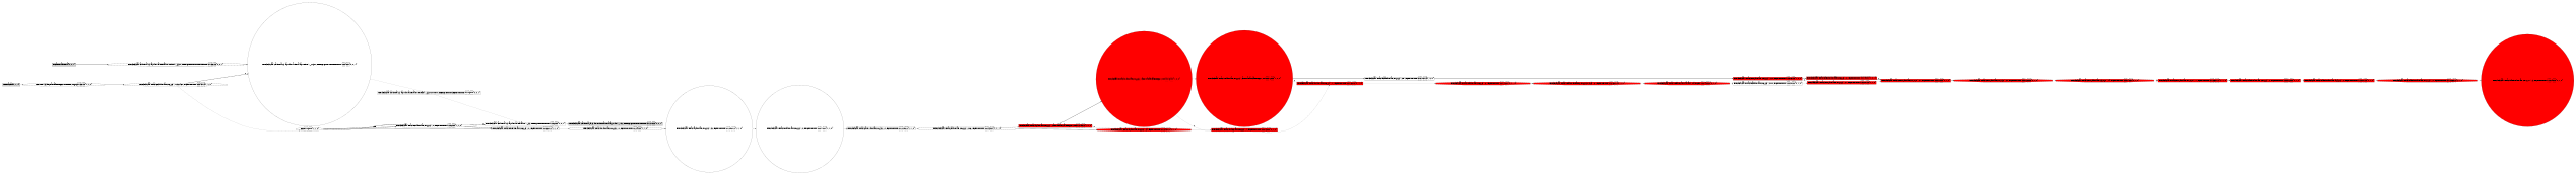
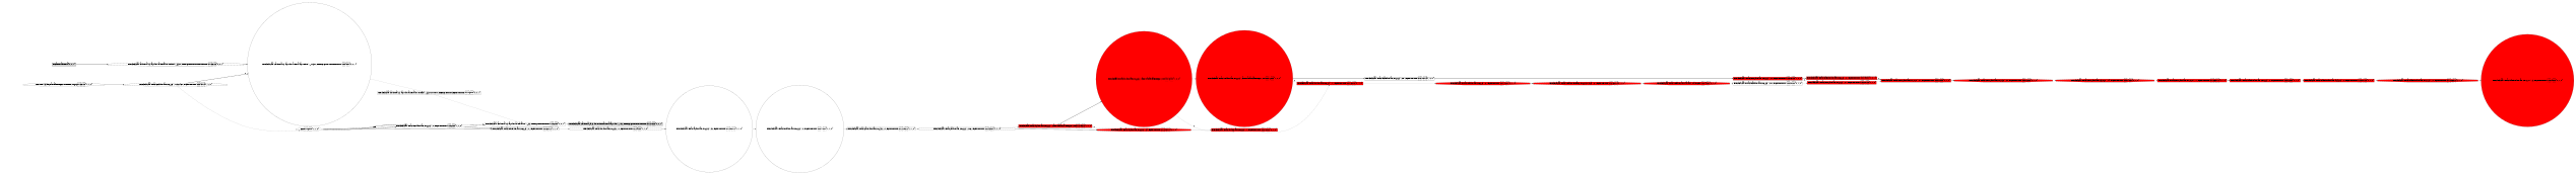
  digraph {
    rankdir=LR
    node [fillcolor=red shape=octagon style=filled]
    edge [style=dashed]
    n1 [fillcolor=white label="TODO@@@5@@@['1', '1', '0']"]
    n2 [fillcolor=white label="tester.checkScalar(\"extract(minute from date '2008-2-23')\",\"0\",\"BIGINT NOT NULL\")@@@8@@@['1', '1', '0']" shape=box]
    n3 [fillcolor=white label="tester.checkScalar(\"extract(second from date '2008-2-23')\",\"0\",\"BIGINT NOT NULL\")@@@6@@@['1', '1', '0']"]
    n4 [fillcolor=white label="tester.checkScalar(\"extract(hour from date '2008-2-23')\",\"0\",\"BIGINT NOT NULL\")@@@9@@@['1', '1', '0']"]
    n5 [fillcolor=white label="tester.checkScalar(\"cast(interval '2 5' day to hour as interval hour)\",\"+53\",\"INTERVAL HOUR NOT NULL\")@@@6@@@['0', '0', '1']" shape=note]
    n6 [fillcolor=lightgray label="tester.checkScalar(\"cast(interval '-29:15' hour to minute as interval day to hour)\",\"-1 05\",\"INTERVAL DAY TO HOUR NOT NULL\")@@@7@@@['0', '0', '1']" shape=box]
    n7 [fillcolor=white label="tester.checkScalar(\"extract(decade from date '2008-2-23')\",\"200\",\"BIGINT NOT NULL\")@@@20@@@['0', '1', '0']" shape=box]
    n8 [label="tester.checkScalar(\"extract(century from date '2008-2-23')\",\"21\",\"BIGINT NOT NULL\")@@@21@@@['0', '1', '0']" shape=box]
    n9 [label="tester.checkScalar(\"extract(century from date '2001-01-01')\",\"21\",\"BIGINT NOT NULL\")@@@22@@@['0', '1', '0']" shape=note]
    n10 [label="tester.checkFails(\"extract(week from date '2008-2-23')\",\"cannot translate call EXTRACT.*\",true)@@@16@@@['1', '0', '0']" shape=circle]
    n11 [label="tester.checkScalar(\"extract(dow from date '2008-2-24')\",\"1\",\"BIGINT NOT NULL\")@@@16@@@['0', '1', '0']" shape=box]
    n12 [fillcolor=white label="tester.checkScalar(\"extract(decade from date '2008-2-23')\",\"200\",\"BIGINT NOT NULL\")@@@17@@@['1', '0', '0']" shape=note]
    n13 [label="tester.checkScalar(\"extract(week from date '2008-2-23')\",\"8\",\"BIGINT NOT NULL\")@@@17@@@['0', '1', '0']"]
    n14 [label="tester.checkScalar(\"extract(century from date '2008-2-23')\",\"20\",\"BIGINT NOT NULL\")@@@18@@@['1', '0', '0']" shape=note]
    n15 [label="tester.checkScalar(\"extract(century from date '0001-02-01')\",\"1\",\"BIGINT NOT NULL\")@@@25@@@['0', '1', '0']" shape=box]
    n16 [label="tester.checkScalar(\"extract(millennium from date '2000-2-23')\",\"2\",\"BIGINT NOT NULL\")@@@26@@@['0', '1', '0']" shape=box]
    n17 [label="tester.checkScalar(\"extract(millennium from date '1969-2-23')\",\"2\",\"BIGINT NOT NULL\")@@@27@@@['0', '1', '0']" shape=box]
    n18 [fillcolor=white label="tester.checkScalar(\"extract(quarter from date '2008-4-23')\",\"2\",\"BIGINT NOT NULL\")@@@12@@@['1', '1', '0']" shape=note]
    n19 [fillcolor=white label="tester.checkScalar(\"extract(year from date '2008-2-23')\",\"2008\",\"BIGINT NOT NULL\")@@@13@@@['1', '1', '0']"]
    n20 [label="tester.checkFails(\"extract(doy from date '2008-2-23')\",\"cannot translate call EXTRACT.*\",true)@@@14@@@['1', '0', '0']" shape=note]
    n21 [label="tester.checkScalar(\"extract(doy from date '2008-2-23')\",\"54\",\"BIGINT NOT NULL\")@@@14@@@['0', '1', '0']"]
    n22 [label="tester.checkFails(\"extract(dow from date '2008-2-23')\",\"cannot translate call EXTRACT.*\",true)@@@15@@@['1', '0', '0']" shape=circle]
    n23 [label="tester.checkScalar(\"extract(dow from date '2008-2-23')\",\"7\",\"BIGINT NOT NULL\")@@@15@@@['0', '1', '0']" shape=box]
    n24 [label="tester.checkScalar(\"extract(week from timestamp '2008-2-23 01:23:45')\",\"8\",\"BIGINT NOT NULL\")@@@18@@@['0', '1', '0']"]
    n25 [label="tester.checkScalar(\"extract(week from cast(null as date))\",null,\"BIGINT\")@@@19@@@['0', '1', '0']"]
    n26 [fillcolor=lightgray label="testCastIntervalToInterval['0', '0', '1']" shape=note]
    n27 [fillcolor=white label="tester.checkScalar(\"cast(interval '2 5' day to hour as interval hour to minute)\",\"+53:00\",\"INTERVAL HOUR TO MINUTE NOT NULL\")@@@3@@@['0', '0', '1']"]
    n28 [fillcolor=white label="tester.checkScalar(\"cast(interval '2 5' day to hour as interval day to minute)\",\"+2 05:00\",\"INTERVAL DAY TO MINUTE NOT NULL\")@@@4@@@['0', '0', '1']" shape=circle]
    n29 [label="tester.checkScalar(\"extract(century from date '1852-06-07')\",\"19\",\"BIGINT NOT NULL\")@@@24@@@['0', '1', '0']"]
    n30 [fillcolor=white label="tester.checkScalar(\"extract(epoch from date '2008-2-23')\",\"1203724800\",\"BIGINT NOT NULL\")@@@4@@@['1', '1', '0']"]
    n31 [fillcolor=white label="tester.checkScalar(\"cast(interval '2 5' day to hour as interval hour to second)\",\"+53:00:00.000000\",\"INTERVAL HOUR TO SECOND NOT NULL\")@@@5@@@['0', '0', '1']" shape=box]
    n32 [label="tester.checkScalar(\"extract(millennium from date '2000-12-31')\",\"2\",\"BIGINT NOT NULL\")@@@28@@@['0', '1', '0']"]
    n33 [label="tester.checkScalar(\"extract(millennium from date '2001-01-01')\",\"3\",\"BIGINT NOT NULL\")@@@29@@@['0', '1', '0']" shape=circle]
    n34 [fillcolor=white label="tester.checkScalar(\"extract(day from date '2008-2-23')\",\"23\",\"BIGINT NOT NULL\")@@@10@@@['1', '1', '0']" shape=circle]
    n35 [fillcolor=white label="tester.checkScalar(\"extract(month from date '2008-2-23')\",\"2\",\"BIGINT NOT NULL\")@@@11@@@['1', '1', '0']" shape=circle]
    n36 [fillcolor=white label="tester.setFor(SqlStdOperatorTable.EXTRACT,VM_FENNEL,VM_JAVA)@@@3@@@['1', '1', '0']"]
    n37 [label="tester.checkScalar(\"extract(century from date '2000-12-31')\",\"20\",\"BIGINT NOT NULL\")@@@23@@@['0', '1', '0']"]
    n38 [label="tester.checkScalar(\"extract(millennium from date '2008-2-23')\",\"2\",\"BIGINT NOT NULL\")@@@19@@@['1', '0', '0']" shape=note]
-   n39 [fillcolor=lightgray label="testExtractDate['0', '1', '0']" shape=note]
    n1 -> n2 [style=bold]
    n1 -> n3 [label=true style=bold]
    n1 -> n3 [style=bold]
    n2 -> n4
    n3 -> n2 [style=bold]
    n3 -> n5 [label=0 style=bold]
    n4 -> n34 [style=bold]
    n5 -> n6
    n7 -> n8
    n8 -> n9
    n9 -> n37 [style=bold]
    n10 -> n11 [label=0]
    n10 -> n12 [style=bold]
    n11 -> n13
    n12 -> n14 [style=bold]
    n13 -> n24 [style=bold]
    n14 -> n8 [label=0]
    n14 -> n38 [style=bold]
    n15 -> n16 [style=bold]
    n16 -> n17
    n17 -> n32
    n18 -> n19
    n19 -> n20
    n19 -> n21 [style=bold]
    n20 -> n21 [label=0]
    n20 -> n22 [style=bold]
    n21 -> n23
    n22 -> n10
    n22 -> n23 [label=0]
    n23 -> n11
    n24 -> n25
    n25 -> n7
    n26 -> n27 [style=bold]
    n27 -> n28 [style=bold]
    n28 -> n31
    n29 -> n15
    n30 -> n1
    n30 -> n28 [label=0 style=bold]
    n31 -> n5
    n32 -> n33
    n34 -> n35
    n35 -> n18
    n36 -> n30 [style=bold]
    n37 -> n29
    n38 -> n9 [label=0 style=bold]
-   n39 -> n36
  }
